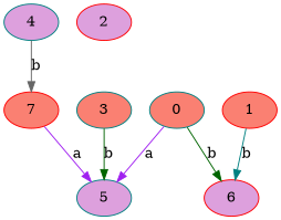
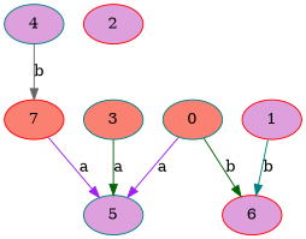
  strict digraph {
    node [color=teal fillcolor=plum style=filled]
    edge [color=purple]
    0 [fillcolor=salmon]
    5
    6 [color=red]
-   1 [color=red fillcolor=salmon]
+   1 [color=red]
    7 [color=red fillcolor=salmon]
    4
    2 [color=red]
    3 [fillcolor=salmon]
    0 -> 5 [label=a]
    0 -> 6 [color=darkgreen label=b]
    1 -> 6 [color=teal label=b]
    7 -> 5 [label=a]
    4 -> 7 [color=gray40 label=b]
-   3 -> 5 [color=darkgreen label=b]
+   3 -> 5 [color=darkgreen label=a]
  }
